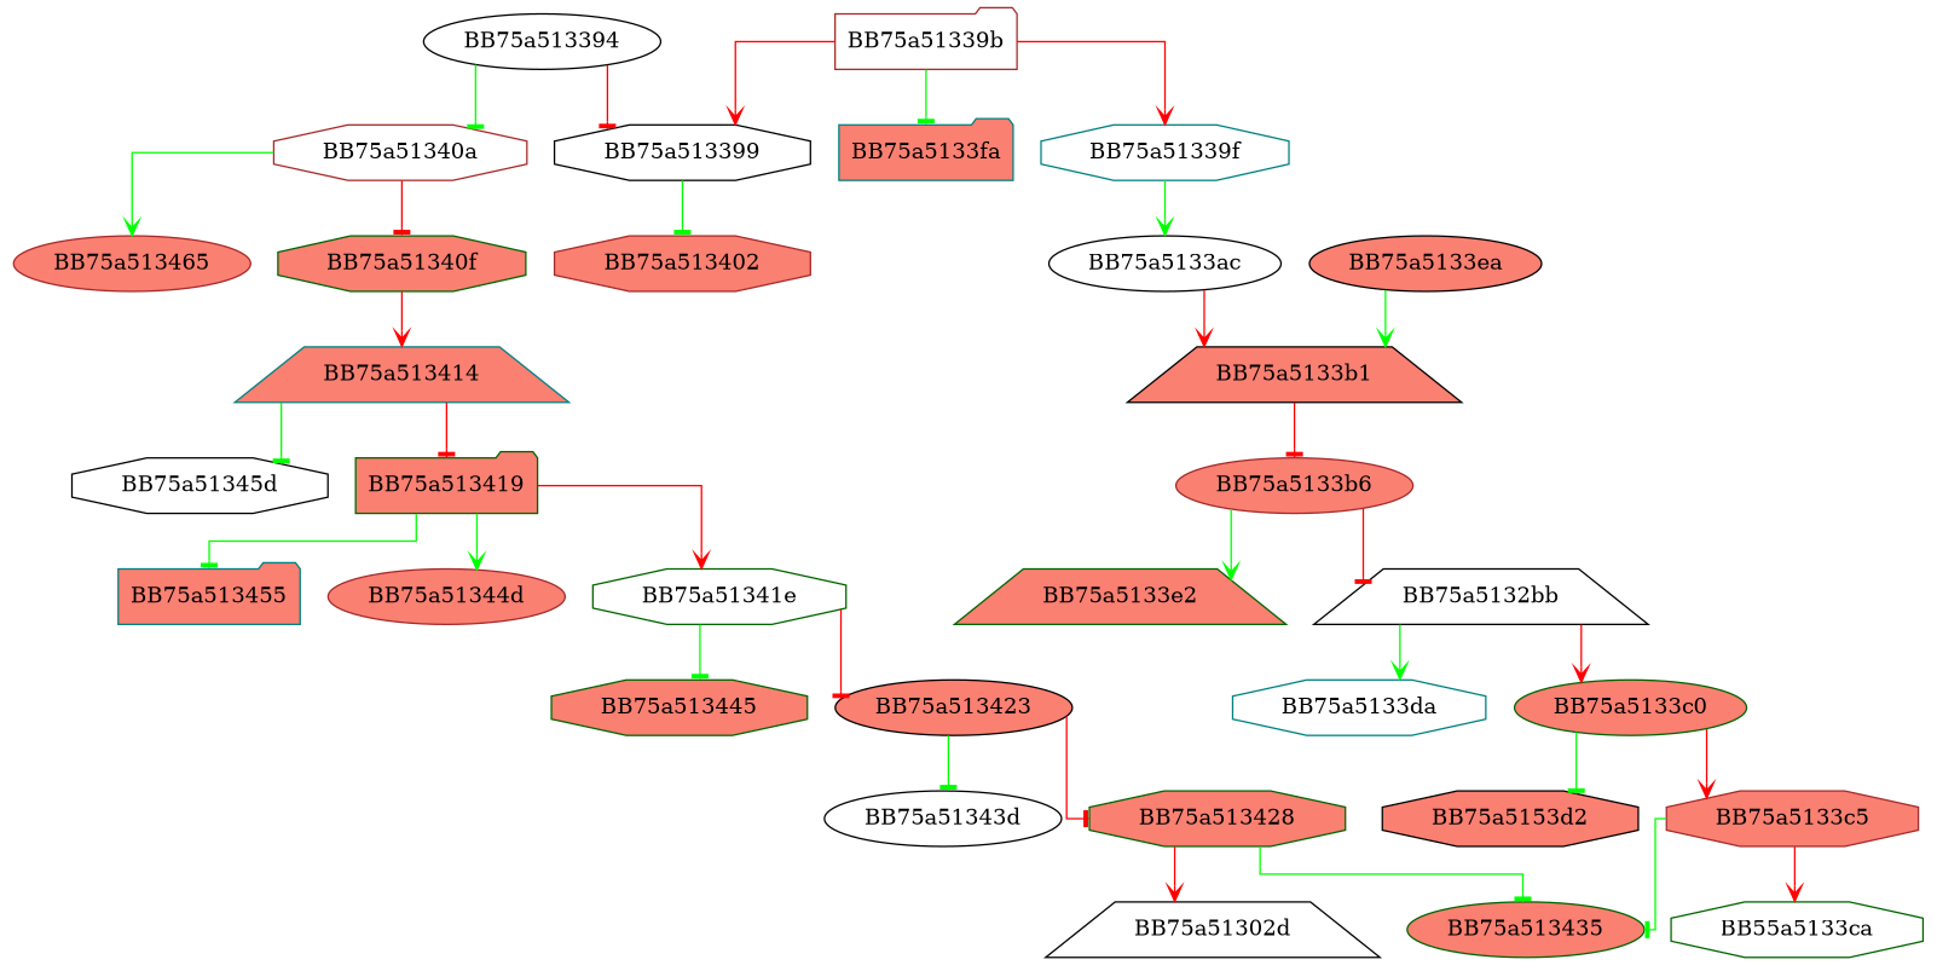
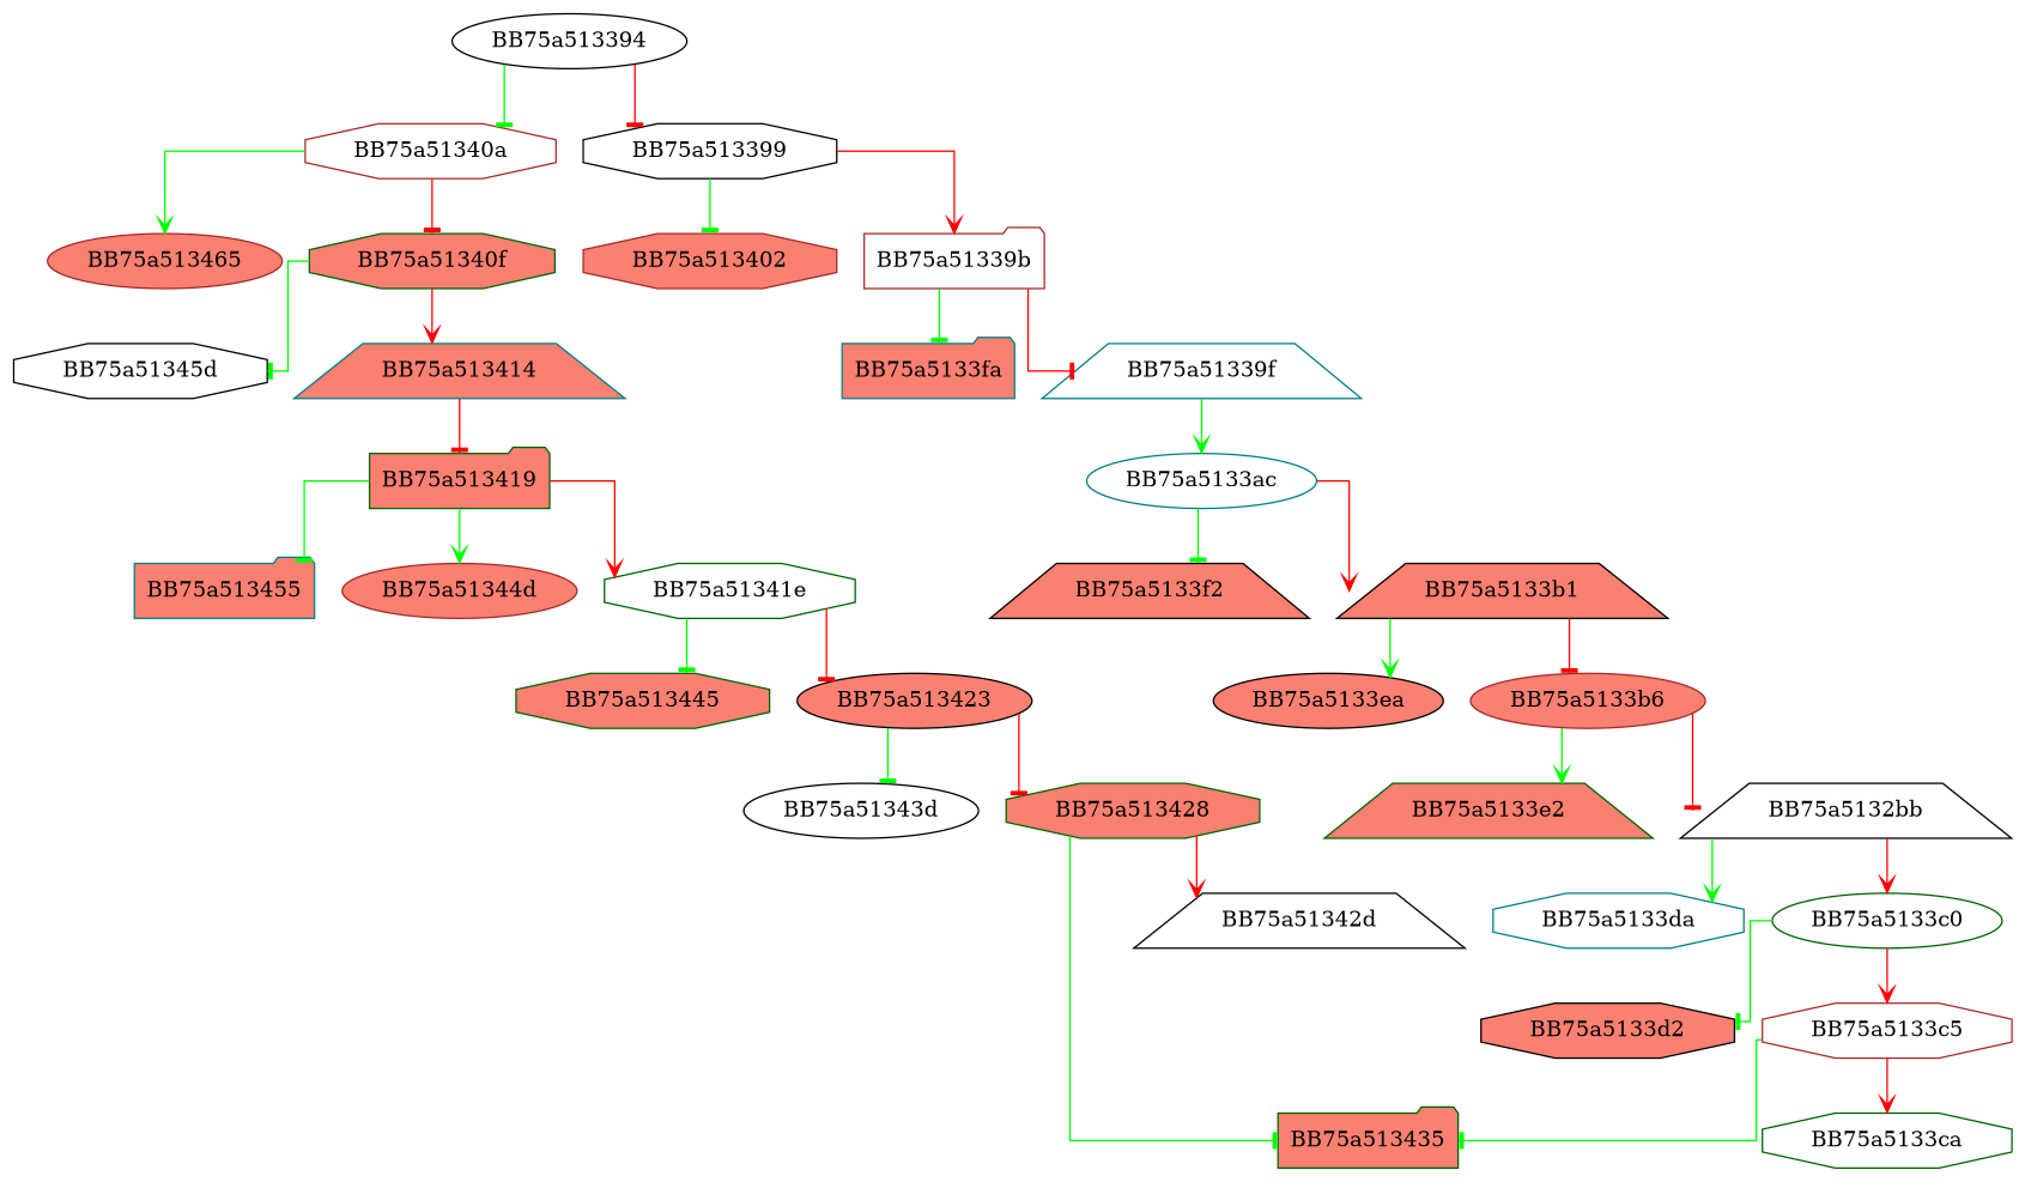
  digraph {
    splines=ortho
    node [color=black fillcolor=salmon shape=octagon style=filled]
    edge [arrowhead=tee color=green]
    BB75a513394 [fillcolor=white shape=ellipse]
    BB75a51340a [color=brown fillcolor=white]
    BB75a513399 [fillcolor=white]
    BB75a513465 [color=brown shape=ellipse]
    BB75a51340f [color=darkgreen]
    BB75a513402 [color=brown]
    BB75a51339b [color=brown fillcolor=white shape=folder]
    BB75a51345d [fillcolor=white]
    BB75a513414 [color=teal shape=trapezium]
    BB75a5133fa [color=teal shape=folder]
-   BB75a51339f [color=teal fillcolor=white]
-   BB75a5133ac [fillcolor=white shape=ellipse]
+   BB75a51339f [color=teal fillcolor=white shape=trapezium]
+   BB75a5133ac [color=teal fillcolor=white shape=ellipse]
+   BB75a5133f2 [shape=trapezium]
    BB75a5133b1 [shape=trapezium]
    BB75a5133ea [shape=ellipse]
    BB75a5133b6 [color=brown shape=ellipse]
    BB75a5133e2 [color=darkgreen shape=trapezium]
    n18 [fillcolor=white label=BB75a5132bb shape=trapezium]
    BB75a5133da [color=teal fillcolor=white]
-   BB75a5133c0 [color=darkgreen shape=ellipse]
-   BB75a5133d2 [label=BB75a5153d2]
-   BB75a5133c5 [color=brown]
-   BB75a513435 [color=darkgreen shape=ellipse]
-   BB75a5133ca [color=darkgreen fillcolor=white label=BB55a5133ca]
+   BB75a5133c0 [color=darkgreen fillcolor=white shape=ellipse]
+   BB75a5133d2
+   BB75a5133c5 [color=brown fillcolor=white]
+   BB75a513435 [color=darkgreen shape=folder]
+   BB75a5133ca [color=darkgreen fillcolor=white]
    BB75a513419 [color=darkgreen shape=folder]
    BB75a513455 [color=teal shape=folder]
    BB75a51344d [color=brown shape=ellipse]
    BB75a51341e [color=darkgreen fillcolor=white]
    BB75a513445 [color=darkgreen]
    BB75a513423 [shape=ellipse]
    BB75a51343d [fillcolor=white shape=ellipse]
    BB75a513428 [color=darkgreen]
-   BB75a51342d [fillcolor=white shape=trapezium label=BB75a51302d]
+   BB75a51342d [fillcolor=white shape=trapezium]
    BB75a513394 -> BB75a51340a
    BB75a513394 -> BB75a513399 [color=red]
    BB75a51340a -> BB75a513465 [arrowhead=vee]
    BB75a51340a -> BB75a51340f [color=red]
    BB75a513399 -> BB75a513402
-   BB75a51339b -> BB75a513399 [arrowhead=vee color=red]
-   BB75a513414 -> BB75a51345d
+   BB75a513399 -> BB75a51339b [arrowhead=vee color=red]
+   BB75a51340f -> BB75a51345d
    BB75a51340f -> BB75a513414 [arrowhead=vee color=red]
    BB75a51339b -> BB75a5133fa
-   BB75a51339b -> BB75a51339f [arrowhead=vee color=red]
+   BB75a51339b -> BB75a51339f [color=red]
    BB75a513414 -> BB75a513419 [color=red]
    BB75a51339f -> BB75a5133ac [arrowhead=vee]
+   BB75a5133ac -> BB75a5133f2
    BB75a5133ac -> BB75a5133b1 [arrowhead=vee color=red]
-   BB75a5133ea -> BB75a5133b1 [arrowhead=vee]
+   BB75a5133b1 -> BB75a5133ea [arrowhead=vee]
    BB75a5133b1 -> BB75a5133b6 [color=red]
    BB75a5133b6 -> BB75a5133e2 [arrowhead=vee]
    BB75a5133b6 -> n18 [color=red]
    n18 -> BB75a5133da [arrowhead=vee]
    n18 -> BB75a5133c0 [arrowhead=vee color=red]
    BB75a5133c0 -> BB75a5133d2
    BB75a5133c0 -> BB75a5133c5 [arrowhead=vee color=red]
    BB75a5133c5 -> BB75a513435
    BB75a5133c5 -> BB75a5133ca [arrowhead=vee color=red]
    BB75a513419 -> BB75a513455
    BB75a513419 -> BB75a51344d [arrowhead=vee]
    BB75a513419 -> BB75a51341e [arrowhead=vee color=red]
    BB75a51341e -> BB75a513445
    BB75a51341e -> BB75a513423 [color=red]
    BB75a513423 -> BB75a51343d
    BB75a513423 -> BB75a513428 [color=red]
    BB75a513428 -> BB75a513435
    BB75a513428 -> BB75a51342d [arrowhead=vee color=red]
  }
